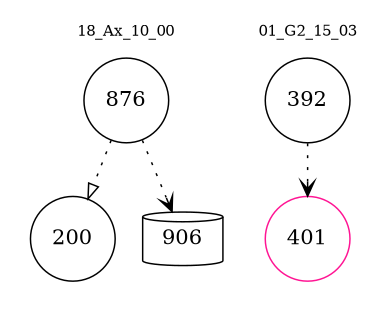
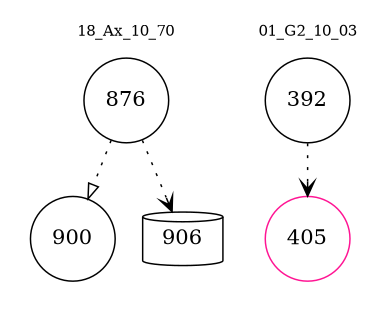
  digraph {
    node [color=black shape=circle]
    edge [arrowhead=vee color=black style=dotted]
    n1 [label=876]
-   n2 [label=200]
+   n2 [label=900]
    n3 [label=906 shape=cylinder]
    n4 [label=392]
-   n5 [color=deeppink label=401]
+   n5 [color=deeppink label=405]
    subgraph cluster_1 {
      color=white
      fontsize=10
-     label="18_Ax_10_00"
+     label="18_Ax_10_70"
      n1
      n2
      n3
    }
    subgraph cluster_2 {
      color=white
      fontsize=10
-     label="01_G2_15_03"
+     label="01_G2_10_03"
      n4
      n5
    }
    n1 -> n2 [arrowhead=onormal]
    n1 -> n3
    n4 -> n5
  }
